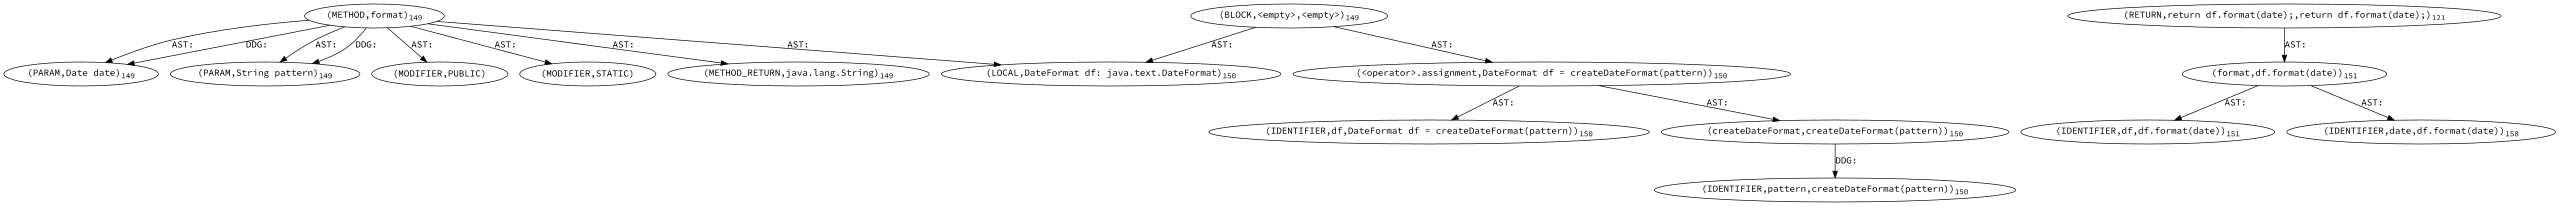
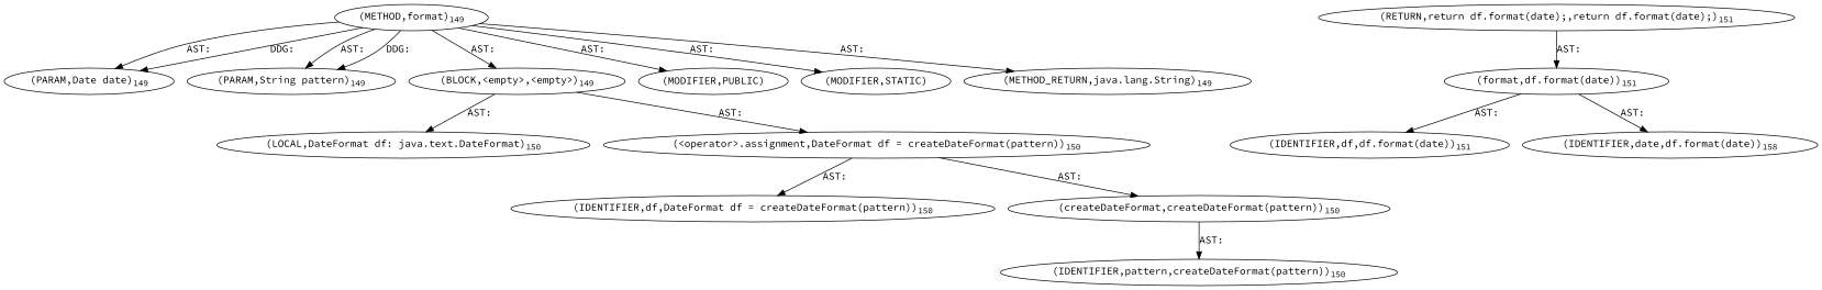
  digraph {
    fontname="Source Code Pro"
    node [fontname="Source Code Pro"]
    edge [fontname="Source Code Pro"]
    n1 [label=<(METHOD,format)<SUB>149</SUB>>]
    n2 [label=<(PARAM,Date date)<SUB>149</SUB>>]
    n3 [label=<(PARAM,String pattern)<SUB>149</SUB>>]
    n4 [label=<(BLOCK,&lt;empty&gt;,&lt;empty&gt;)<SUB>149</SUB>>]
    n5 [label=<(MODIFIER,PUBLIC)>]
    n6 [label=<(MODIFIER,STATIC)>]
    n7 [label=<(METHOD_RETURN,java.lang.String)<SUB>149</SUB>>]
    n8 [label=<(LOCAL,DateFormat df: java.text.DateFormat)<SUB>150</SUB>>]
    n9 [label=<(&lt;operator&gt;.assignment,DateFormat df = createDateFormat(pattern))<SUB>150</SUB>>]
    n10 [label=<(IDENTIFIER,df,DateFormat df = createDateFormat(pattern))<SUB>150</SUB>>]
    n11 [label=<(createDateFormat,createDateFormat(pattern))<SUB>150</SUB>>]
-   n12 [label=<(RETURN,return df.format(date);,return df.format(date);)<SUB>121</SUB>>]
+   n12 [label=<(RETURN,return df.format(date);,return df.format(date);)<SUB>151</SUB>>]
    n13 [label=<(format,df.format(date))<SUB>151</SUB>>]
    n14 [label=<(IDENTIFIER,pattern,createDateFormat(pattern))<SUB>150</SUB>>]
    n15 [label=<(IDENTIFIER,df,df.format(date))<SUB>151</SUB>>]
    n16 [label=<(IDENTIFIER,date,df.format(date))<SUB>158</SUB>>]
    n1 -> n2 [label="AST: "]
    n1 -> n2 [label="DDG: "]
    n1 -> n3 [label="AST: "]
    n1 -> n3 [label="DDG: "]
-   n1 -> n8 [label="AST: "]
+   n1 -> n4 [label="AST: "]
    n1 -> n5 [label="AST: "]
    n1 -> n6 [label="AST: "]
    n1 -> n7 [label="AST: "]
    n4 -> n8 [label="AST: "]
    n4 -> n9 [label="AST: "]
    n9 -> n10 [label="AST: "]
    n9 -> n11 [label="AST: "]
-   n11 -> n14 [label="DDG: "]
+   n11 -> n14 [label="AST: "]
    n12 -> n13 [label="AST: "]
    n13 -> n15 [label="AST: "]
    n13 -> n16 [label="AST: "]
  }
